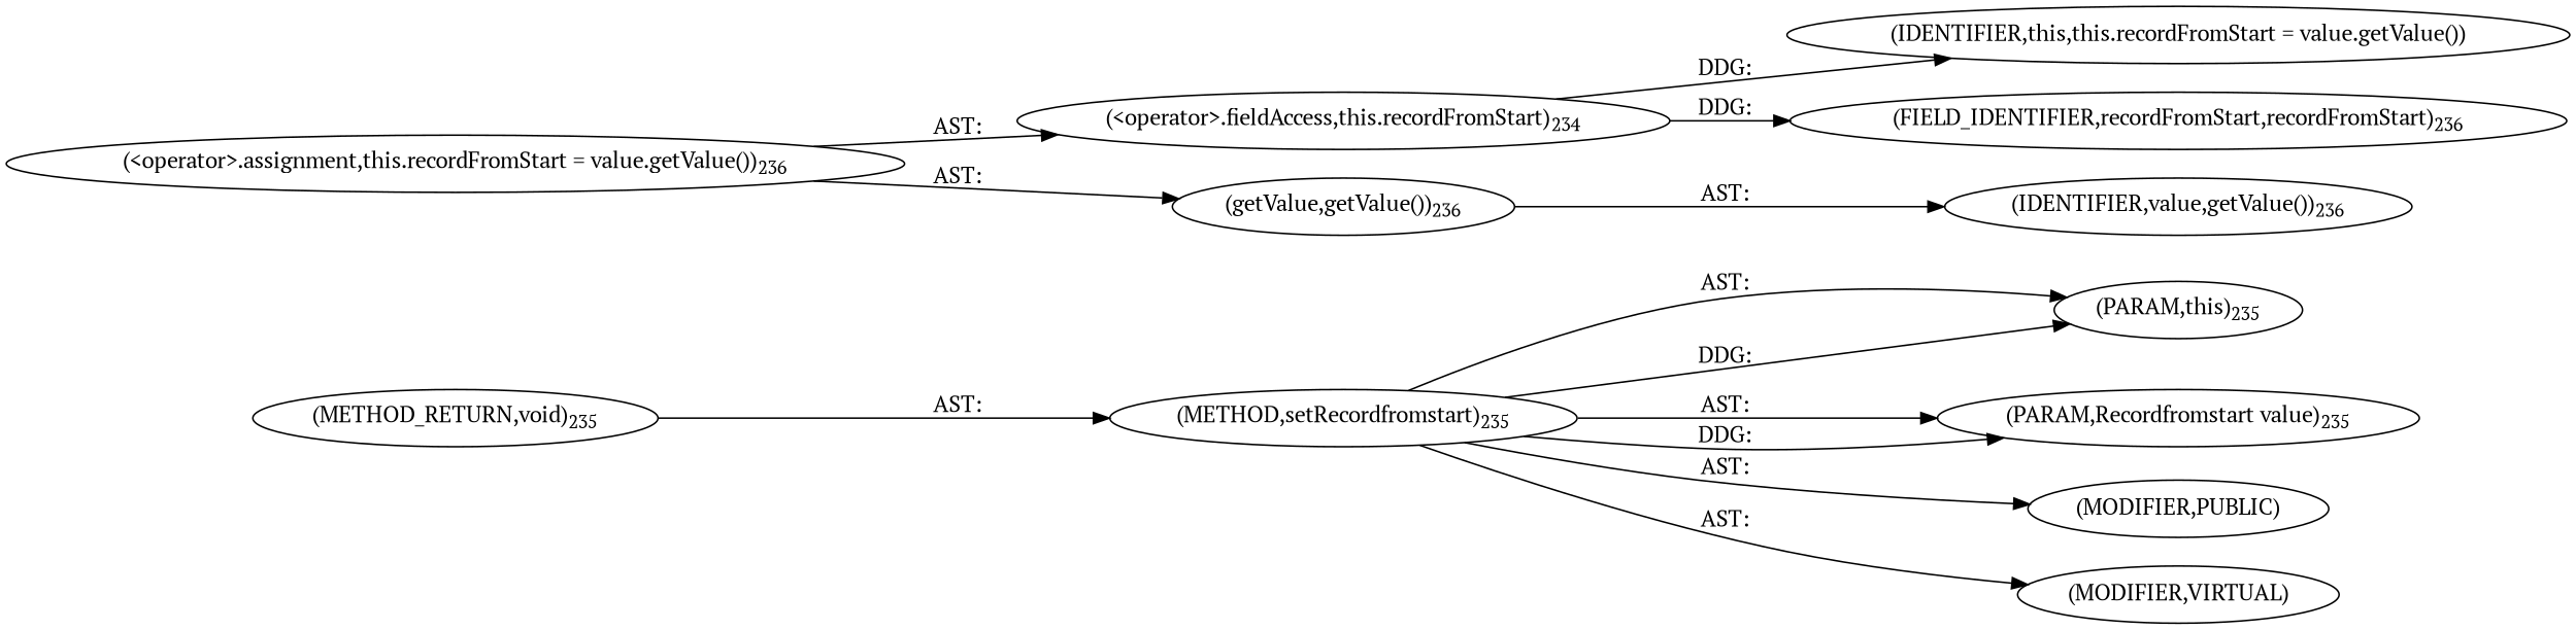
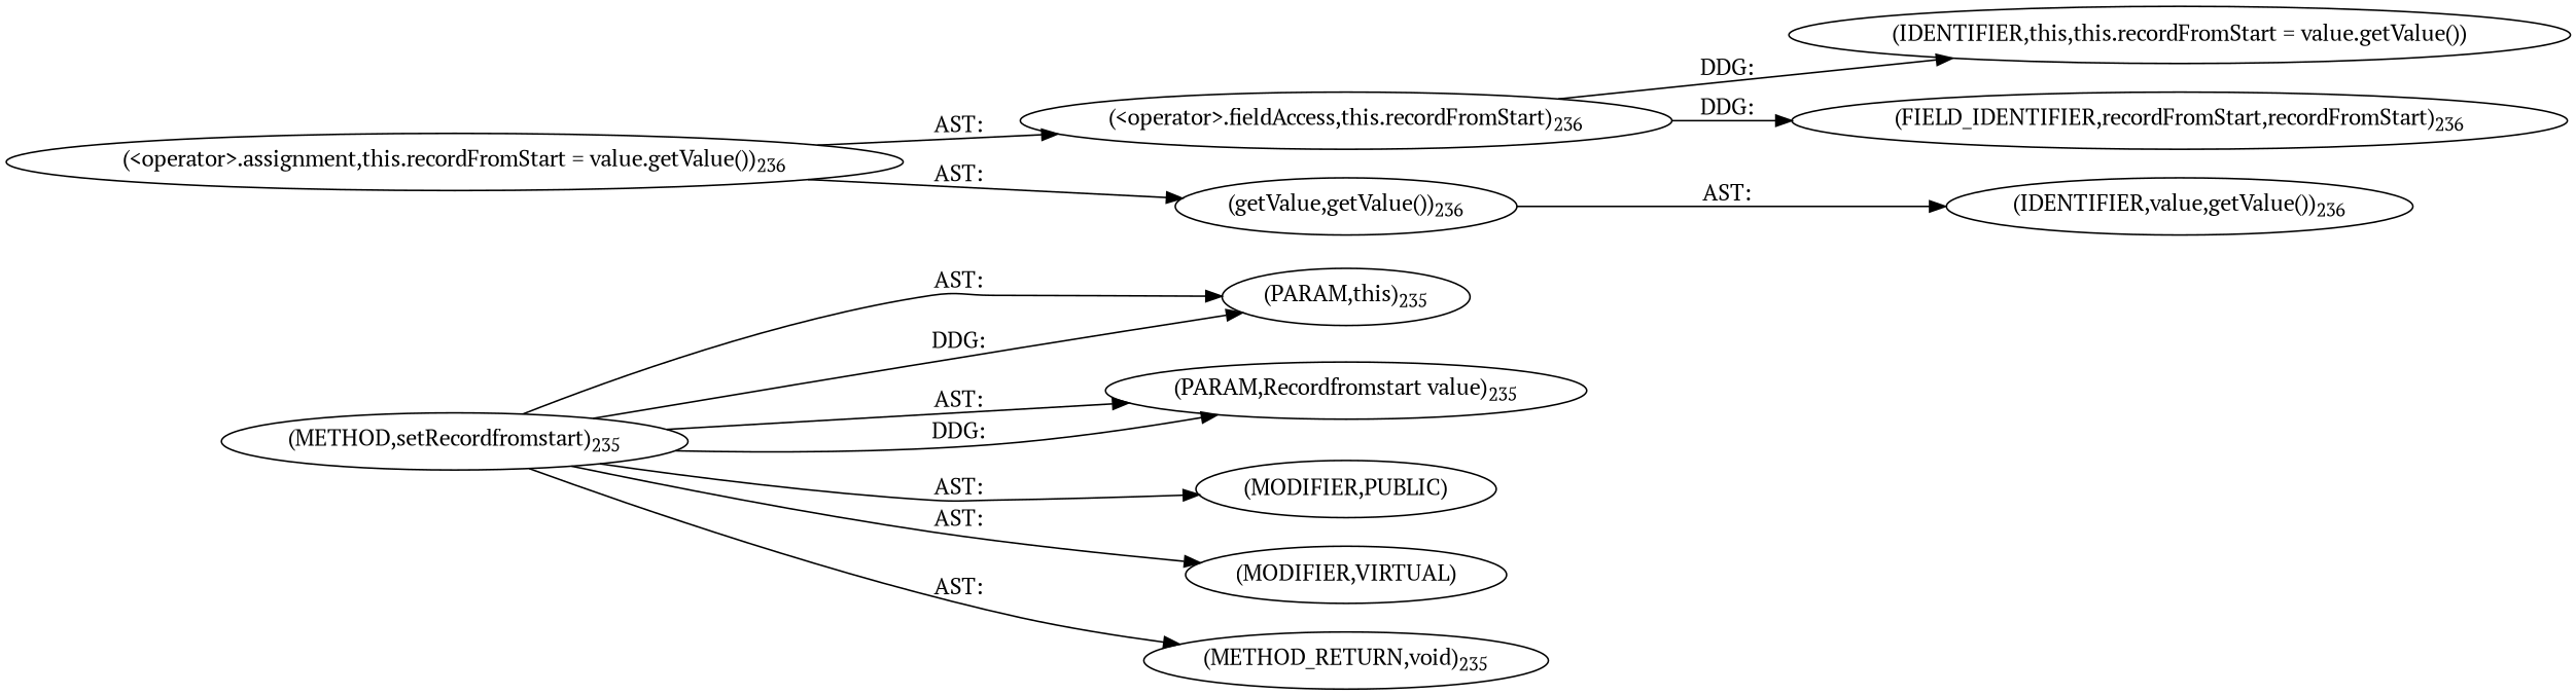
  digraph {
    fontname="PT Serif"
    rankdir=LR
    node [fontname="PT Serif"]
    edge [fontname="PT Serif"]
    n1 [label=<(METHOD,setRecordfromstart)<SUB>235</SUB>>]
    n2 [label=<(PARAM,this)<SUB>235</SUB>>]
    n3 [label=<(PARAM,Recordfromstart value)<SUB>235</SUB>>]
    n4 [label=<(MODIFIER,PUBLIC)>]
    n5 [label=<(MODIFIER,VIRTUAL)>]
    n6 [label=<(METHOD_RETURN,void)<SUB>235</SUB>>]
    n7 [label=<(&lt;operator&gt;.assignment,this.recordFromStart = value.getValue())<SUB>236</SUB>>]
-   n8 [label=<(&lt;operator&gt;.fieldAccess,this.recordFromStart)<SUB>234</SUB>>]
+   n8 [label=<(&lt;operator&gt;.fieldAccess,this.recordFromStart)<SUB>236</SUB>>]
    n9 [label=<(getValue,getValue())<SUB>236</SUB>>]
    n10 [label=<(IDENTIFIER,this,this.recordFromStart = value.getValue())>]
    n11 [label=<(FIELD_IDENTIFIER,recordFromStart,recordFromStart)<SUB>236</SUB>>]
    n12 [label=<(IDENTIFIER,value,getValue())<SUB>236</SUB>>]
    n1 -> n2 [label="AST: "]
    n1 -> n2 [label="DDG: "]
    n1 -> n3 [label="AST: "]
    n1 -> n3 [label="DDG: "]
    n1 -> n4 [label="AST: "]
    n1 -> n5 [label="AST: "]
-   n6 -> n1 [label="AST: "]
+   n1 -> n6 [label="AST: "]
    n7 -> n8 [label="AST: "]
    n7 -> n9 [label="AST: "]
    n8 -> n10 [label="DDG: "]
    n8 -> n11 [label="DDG: "]
    n9 -> n12 [label="AST: "]
  }
